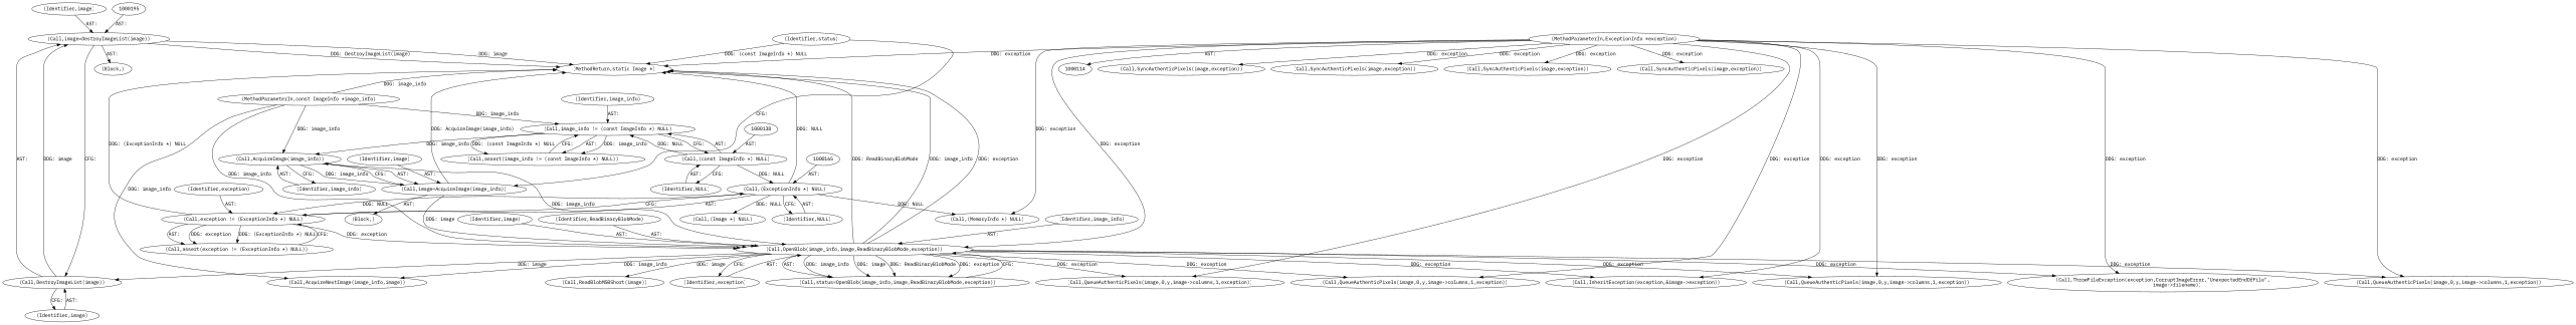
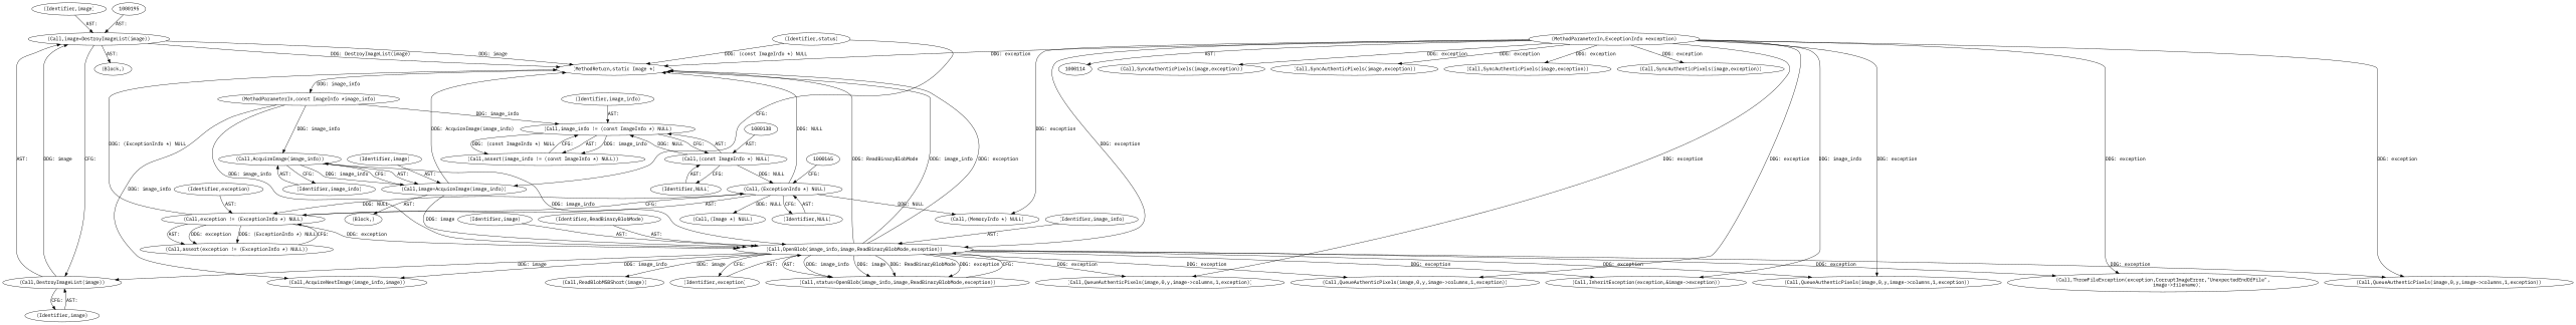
  digraph {
    fontname="IBM Plex Mono"
    node [fontname="IBM Plex Mono"]
    edge [fontname="IBM Plex Mono"]
    n1 [label="(Call,image=DestroyImageList(image))"]
    n2 [label="(Call,DestroyImageList(image))"]
    n3 [label="(MethodReturn,static Image *)"]
    n4 [label="(Block,)"]
    n5 [label="(Identifier,image)"]
    n6 [label="(Call,OpenBlob(image_info,image,ReadBinaryBlobMode,exception))"]
    n7 [label="(Call,QueueAuthenticPixels(image,0,y,image->columns,1,exception))"]
    n8 [label="(Identifier,exception)"]
    n9 [label="(Call,QueueAuthenticPixels(image,0,y,image->columns,1,exception))"]
    n10 [label="(Call,QueueAuthenticPixels(image,0,y,image->columns,1,exception))"]
    n11 [label="(Call,AcquireNextImage(image_info,image))"]
    n12 [label="(Call,status=OpenBlob(image_info,image,ReadBinaryBlobMode,exception))"]
    n13 [label="(Call,ThrowFileException(exception,CorruptImageError,\"UnexpectedEndOfFile\",\n          image->filename))"]
    n14 [label="(Call,ReadBlobMSBShort(image))"]
    n15 [label="(Call,InheritException(exception,&image->exception))"]
    n16 [label="(Call,QueueAuthenticPixels(image,0,y,image->columns,1,exception))"]
    n17 [label="(Call,AcquireImage(image_info))"]
    n18 [label="(Call,image=AcquireImage(image_info))"]
    n19 [label="(Identifier,image_info)"]
    n20 [label="(Block,)"]
    n21 [label="(Call,image_info != (const ImageInfo *) NULL)"]
    n22 [label="(Call,(const ImageInfo *) NULL)"]
    n23 [label="(Call,assert(image_info != (const ImageInfo *) NULL))"]
    n24 [label="(Call,(ExceptionInfo *) NULL)"]
    n25 [label="(Identifier,NULL)"]
    n26 [label="(MethodParameterIn,const ImageInfo *image_info)"]
    n27 [label="(Call,exception != (ExceptionInfo *) NULL)"]
    n28 [label="(Call,(MemoryInfo *) NULL)"]
    n29 [label="(Identifier,NULL)"]
    n30 [label="(Call,(Image *) NULL)"]
    n31 [label="(Call,assert(exception != (ExceptionInfo *) NULL))"]
    n32 [label="(MethodParameterIn,ExceptionInfo *exception)"]
    1000114
    n34 [label="(Call,SyncAuthenticPixels(image,exception))"]
    n35 [label="(Call,SyncAuthenticPixels(image,exception))"]
    n36 [label="(Call,SyncAuthenticPixels(image,exception))"]
    n37 [label="(Call,SyncAuthenticPixels(image,exception))"]
    n38 [label="(Identifier,image_info)"]
    n39 [label="(Identifier,exception)"]
    n40 [label="(Identifier,image_info)"]
    n41 [label="(Identifier,image)"]
    n42 [label="(Identifier,status)"]
    n43 [label="(Identifier,image)"]
    n44 [label="(Identifier,ReadBinaryBlobMode)"]
    n45 [label="(Identifier,image)"]
    1000195
    1000138
    1000165
    n1 -> n2 [label="CFG: "]
    n1 -> n3 [label="DDG: image"]
    n1 -> n3 [label="DDG: DestroyImageList(image)"]
    n1 -> n4 [label="AST: "]
    n2 -> n1 [label="AST: "]
    n2 -> n1 [label="DDG: image"]
    n2 -> n5 [label="CFG: "]
    n5 -> n2 [label="AST: "]
    n6 -> n2 [label="DDG: image"]
    n6 -> n3 [label="DDG: ReadBinaryBlobMode"]
    n6 -> n3 [label="DDG: image_info"]
    n6 -> n3 [label="DDG: exception"]
    n6 -> n7 [label="DDG: exception"]
    n6 -> n8 [label="CFG: "]
    n6 -> n9 [label="DDG: exception"]
    n6 -> n10 [label="DDG: exception"]
    n6 -> n11 [label="DDG: image_info"]
    n6 -> n12 [label="AST: "]
    n6 -> n12 [label="DDG: image_info"]
    n6 -> n12 [label="DDG: image"]
    n6 -> n12 [label="DDG: ReadBinaryBlobMode"]
    n6 -> n12 [label="DDG: exception"]
    n6 -> n13 [label="DDG: exception"]
    n6 -> n14 [label="DDG: image"]
    n6 -> n15 [label="DDG: exception"]
    n6 -> n16 [label="DDG: exception"]
    n8 -> n6 [label="AST: "]
    n12 -> n6 [label="CFG: "]
    n17 -> n6 [label="DDG: image_info"]
    n17 -> n18 [label="AST: "]
    n17 -> n18 [label="DDG: image_info"]
    n17 -> n19 [label="CFG: "]
    n18 -> n3 [label="DDG: AcquireImage(image_info)"]
    n18 -> n6 [label="DDG: image"]
    n18 -> n17 [label="CFG: "]
    n18 -> n20 [label="AST: "]
    n19 -> n17 [label="AST: "]
-   n21 -> n17 [label="DDG: image_info"]
    n21 -> n22 [label="CFG: "]
    n21 -> n23 [label="AST: "]
    n21 -> n23 [label="DDG: image_info"]
    n21 -> n23 [label="DDG: (const ImageInfo *) NULL"]
    n22 -> n21 [label="AST: "]
    n22 -> n21 [label="DDG: NULL"]
    n22 -> n24 [label="DDG: NULL"]
    n22 -> n25 [label="CFG: "]
    n23 -> n21 [label="CFG: "]
    n24 -> n3 [label="DDG: NULL"]
    n24 -> n27 [label="AST: "]
    n24 -> n27 [label="DDG: NULL"]
    n24 -> n28 [label="DDG: NULL"]
    n24 -> n29 [label="CFG: "]
    n24 -> n30 [label="DDG: NULL"]
    n25 -> n22 [label="AST: "]
-   n26 -> n3 [label="DDG: image_info"]
+   n3 -> n26 [label="DDG: image_info"]
    n26 -> n6 [label="DDG: image_info"]
    n26 -> n11 [label="DDG: image_info"]
    n26 -> n17 [label="DDG: image_info"]
    n26 -> n21 [label="DDG: image_info"]
    n27 -> n3 [label="DDG: (ExceptionInfo *) NULL"]
    n27 -> n6 [label="DDG: exception"]
    n27 -> n24 [label="CFG: "]
    n27 -> n31 [label="AST: "]
    n27 -> n31 [label="DDG: exception"]
    n27 -> n31 [label="DDG: (ExceptionInfo *) NULL"]
    n29 -> n24 [label="AST: "]
    n31 -> n27 [label="CFG: "]
    n32 -> n3 [label="DDG: exception"]
    n32 -> n6 [label="DDG: exception"]
    n32 -> n7 [label="DDG: exception"]
    n32 -> n9 [label="DDG: exception"]
    n32 -> n10 [label="DDG: exception"]
    n32 -> n13 [label="DDG: exception"]
-   n32 -> n15 [label="DDG: exception"]
+   n32 -> n15 [label="DDG: image_info"]
    n32 -> n16 [label="DDG: exception"]
    n32 -> n28 [label="DDG: exception"]
    n32 -> 1000114 [label="AST: "]
    n32 -> n34 [label="DDG: exception"]
    n32 -> n35 [label="DDG: exception"]
    n32 -> n36 [label="DDG: exception"]
    n32 -> n37 [label="DDG: exception"]
    n38 -> n6 [label="AST: "]
    n39 -> n27 [label="AST: "]
    n40 -> n21 [label="AST: "]
    n41 -> n18 [label="AST: "]
    n42 -> n3 [label="DDG: (const ImageInfo *) NULL"]
    n42 -> n18 [label="CFG: "]
    n43 -> n6 [label="AST: "]
    n44 -> n6 [label="AST: "]
    n45 -> n1 [label="AST: "]
    1000195 -> n1 [label="AST: "]
    1000138 -> n22 [label="AST: "]
-   1000165 -> n24 [label="AST: "]
+   1000165 -> n24 [label="CFG: "]
  }
